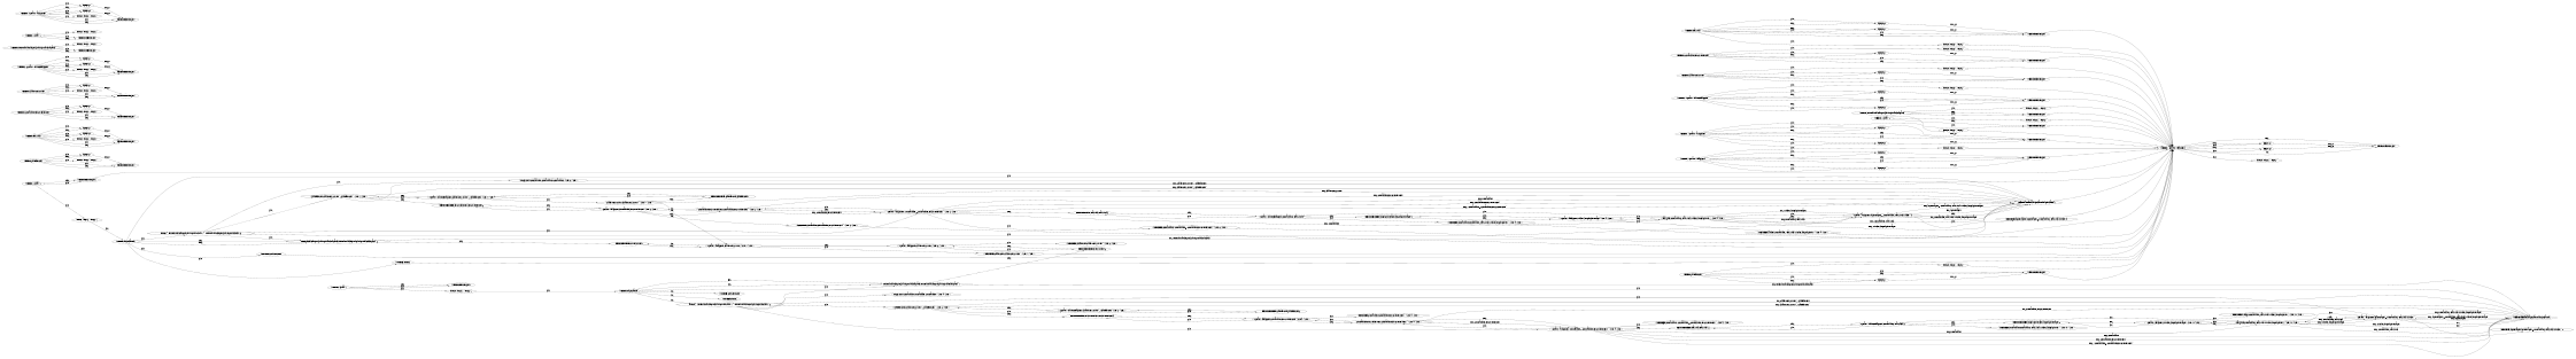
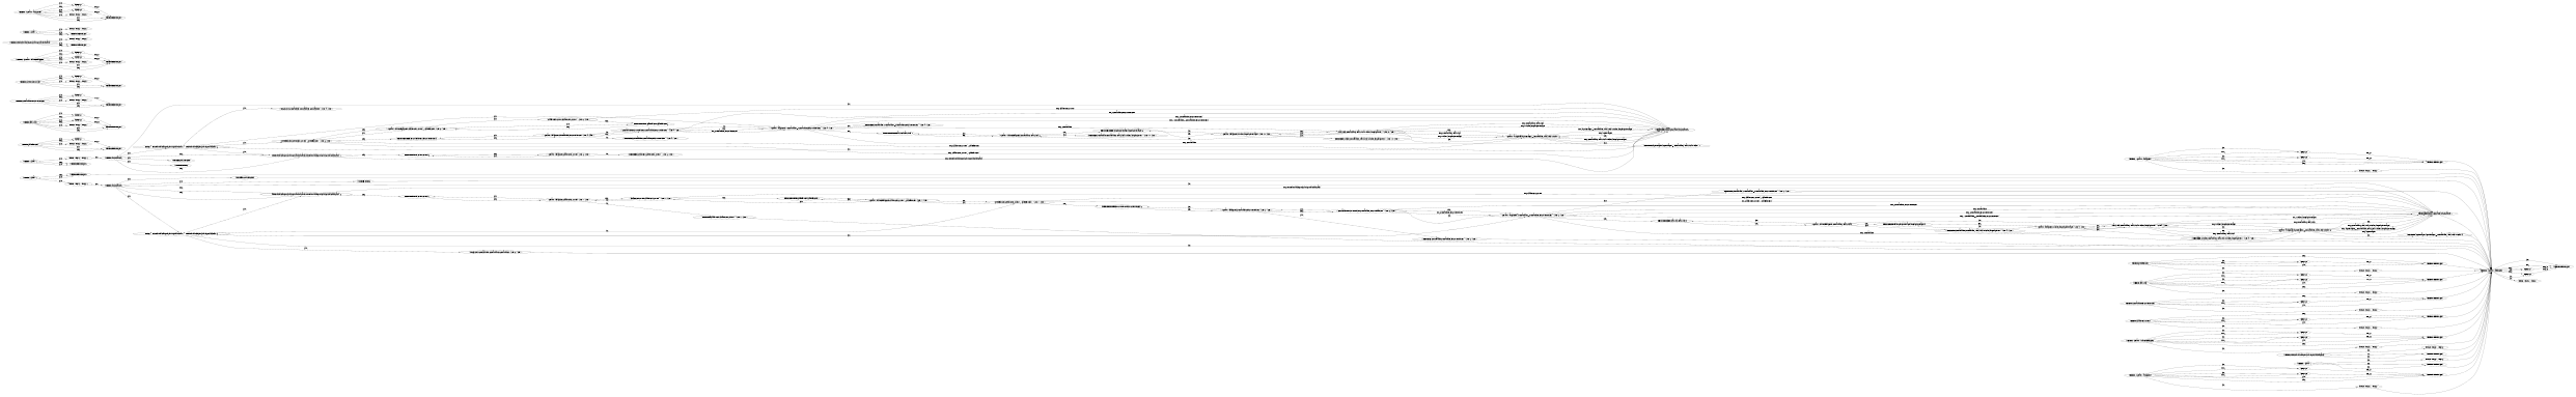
  digraph {
    rankdir=LR
    n1 [label=<(METHOD,&lt;operator&gt;.fieldAccess)>]
    n2 [label=<(PARAM,p1)>]
    n3 [label=<(PARAM,p2)>]
    n4 [label=<(BLOCK,&lt;empty&gt;,&lt;empty&gt;)>]
    n5 [label=<(METHOD_RETURN,ANY)>]
    n6 [label=<(METHOD,&lt;global&gt;)<SUB>1</SUB>>]
    n7 [label=<(BLOCK,&lt;empty&gt;,&lt;empty&gt;)<SUB>1</SUB>>]
    n8 [label=<(METHOD_RETURN,ANY)<SUB>1</SUB>>]
    n9 [label=<(METHOD,PluginChannel)<SUB>1</SUB>>]
    n10 [label=<(BLOCK,{   set_send_unblocking_only_during_unblock_dis...,{   set_send_unblocking_only_during_unblock_dis...)<SUB>6</SUB>>]
    n11 [label=<(set_send_unblocking_only_during_unblock_dispatch,set_send_unblocking_only_during_unblock_dispatch())<SUB>7</SUB>>]
    n12 [label=<(MODIFIER,CONSTRUCTOR)>]
    n13 [label=<(MODIFIER,PUBLIC)>]
    n14 [label=<(METHOD_RETURN,PluginChannel.PluginChannel)<SUB>1</SUB>>]
    n15 [label="<(AddRefProcess,ChildProcess::current()-&gt;AddRefProcess())<SUB>8</SUB>>"]
    n16 [label="<(LOCAL,const CommandLine* command_line: CommandLine*)<SUB>9</SUB>>"]
    n17 [label="<(&lt;operator&gt;.assignment,* command_line = CommandLine::ForCurrentProcess())<SUB>9</SUB>>"]
    n18 [label=<(&lt;operator&gt;.assignment,log_messages_ = command_line-&gt;HasSwitch(switche...)<SUB>10</SUB>>]
    n19 [label=<(FIELD_IDENTIFIER,current,current)<SUB>8</SUB>>]
    n20 [label="<(&lt;operator&gt;.indirectFieldAccess,ChildProcess::current()-&gt;AddRefProcess)<SUB>8</SUB>>"]
    n21 [label=<(FIELD_IDENTIFIER,ForCurrentProcess,ForCurrentProcess)<SUB>9</SUB>>]
    n22 [label="<(IDENTIFIER,command_line,* command_line = CommandLine::ForCurrentProcess())<SUB>9</SUB>>"]
    n23 [label="<(CommandLine.ForCurrentProcess,CommandLine::ForCurrentProcess())<SUB>9</SUB>>"]
    n24 [label="<(HasSwitch,command_line-&gt;HasSwitch(switches::kLogPluginMes...)<SUB>10</SUB>>"]
    n25 [label=<(FIELD_IDENTIFIER,HasSwitch,HasSwitch)<SUB>10</SUB>>]
    n26 [label=<(IDENTIFIER,log_messages_,log_messages_ = command_line-&gt;HasSwitch(switche...)<SUB>10</SUB>>]
    n27 [label="<(&lt;operator&gt;.fieldAccess,ChildProcess::current)<SUB>8</SUB>>"]
+   n28 [label="<(ChildProcess.current,ChildProcess::current())<SUB>8</SUB>>"]
    n29 [label=<(FIELD_IDENTIFIER,AddRefProcess,AddRefProcess)<SUB>8</SUB>>]
    n30 [label="<(&lt;operator&gt;.fieldAccess,CommandLine::ForCurrentProcess)<SUB>9</SUB>>"]
    n31 [label="<(IDENTIFIER,ChildProcess,ChildProcess::current())<SUB>8</SUB>>"]
    n32 [label=<(&lt;operator&gt;.indirectFieldAccess,command_line-&gt;HasSwitch)<SUB>10</SUB>>]
    n33 [label="<(&lt;operator&gt;.fieldAccess,switches::kLogPluginMessages)<SUB>10</SUB>>"]
    n34 [label="<(IDENTIFIER,CommandLine,CommandLine::ForCurrentProcess())<SUB>9</SUB>>"]
    n35 [label="<(IDENTIFIER,command_line,command_line-&gt;HasSwitch(switches::kLogPluginMes...)<SUB>10</SUB>>"]
    n36 [label=<(FIELD_IDENTIFIER,kLogPluginMessages,kLogPluginMessages)<SUB>10</SUB>>]
    n37 [label="<(IDENTIFIER,switches,command_line-&gt;HasSwitch(switches::kLogPluginMes...)<SUB>10</SUB>>"]
    n38 [label=<(METHOD,AddRefProcess)>]
    n39 [label=<(PARAM,p1)>]
    n40 [label=<(BLOCK,&lt;empty&gt;,&lt;empty&gt;)>]
    n41 [label=<(METHOD_RETURN,ANY)>]
    n42 [label=<(METHOD,HasSwitch)>]
    n43 [label=<(PARAM,p1)>]
    n44 [label=<(PARAM,p2)>]
    n45 [label=<(BLOCK,&lt;empty&gt;,&lt;empty&gt;)>]
    n46 [label=<(METHOD_RETURN,ANY)>]
    n47 [label=<(METHOD,CommandLine.ForCurrentProcess)>]
    n48 [label=<(PARAM,p1)>]
    n49 [label=<(BLOCK,&lt;empty&gt;,&lt;empty&gt;)>]
    n50 [label=<(METHOD_RETURN,ANY)>]
    n51 [label=<(METHOD,ChildProcess.current)>]
    n52 [label=<(PARAM,p1)>]
    n53 [label=<(BLOCK,&lt;empty&gt;,&lt;empty&gt;)>]
    n54 [label=<(METHOD_RETURN,ANY)>]
    n55 [label=<(METHOD,&lt;operator&gt;.indirectFieldAccess)>]
    n56 [label=<(PARAM,p1)>]
    n57 [label=<(PARAM,p2)>]
    n58 [label=<(BLOCK,&lt;empty&gt;,&lt;empty&gt;)>]
    n59 [label=<(METHOD_RETURN,ANY)>]
    n60 [label=<(METHOD,set_send_unblocking_only_during_unblock_dispatch)>]
    n61 [label=<(BLOCK,&lt;empty&gt;,&lt;empty&gt;)>]
    n62 [label=<(METHOD_RETURN,ANY)>]
    n63 [label=<(METHOD,&lt;global&gt;)<SUB>1</SUB>>]
    n64 [label=<(BLOCK,&lt;empty&gt;,&lt;empty&gt;)>]
    n65 [label=<(METHOD_RETURN,ANY)>]
    n66 [label=<(METHOD,&lt;operator&gt;.assignment)>]
    n67 [label=<(PARAM,p1)>]
    n68 [label=<(PARAM,p2)>]
    n69 [label=<(BLOCK,&lt;empty&gt;,&lt;empty&gt;)>]
    n70 [label=<(METHOD_RETURN,ANY)>]
    n71 [label=<(METHOD,&lt;operator&gt;.fieldAccess)>]
    n72 [label=<(PARAM,p1)>]
    n73 [label=<(PARAM,p2)>]
    n74 [label=<(BLOCK,&lt;empty&gt;,&lt;empty&gt;)>]
    n75 [label=<(METHOD_RETURN,ANY)>]
    n76 [label=<(METHOD,&lt;global&gt;)<SUB>1</SUB>>]
    n77 [label=<(BLOCK,&lt;empty&gt;,&lt;empty&gt;)<SUB>1</SUB>>]
    n78 [label=<(METHOD_RETURN,ANY)<SUB>1</SUB>>]
    n79 [label=<(METHOD,PluginChannel)<SUB>1</SUB>>]
    n80 [label=<(BLOCK,{   set_send_unblocking_only_during_unblock_dis...,{   set_send_unblocking_only_during_unblock_dis...)<SUB>5</SUB>>]
    n81 [label=<(set_send_unblocking_only_during_unblock_dispatch,set_send_unblocking_only_during_unblock_dispatch())<SUB>6</SUB>>]
    n82 [label=<(MODIFIER,CONSTRUCTOR)>]
    n83 [label=<(MODIFIER,PUBLIC)>]
    n84 [label=<(METHOD_RETURN,PluginChannel.PluginChannel)<SUB>1</SUB>>]
    n85 [label="<(AddRefProcess,ChildProcess::current()-&gt;AddRefProcess())<SUB>7</SUB>>"]
    n86 [label="<(LOCAL,const CommandLine* command_line: CommandLine*)<SUB>8</SUB>>"]
    n87 [label="<(&lt;operator&gt;.assignment,* command_line = CommandLine::ForCurrentProcess())<SUB>8</SUB>>"]
    n88 [label=<(&lt;operator&gt;.assignment,log_messages_ = command_line-&gt;HasSwitch(switche...)<SUB>9</SUB>>]
    n89 [label=<(FIELD_IDENTIFIER,current,current)<SUB>7</SUB>>]
    n90 [label="<(&lt;operator&gt;.indirectFieldAccess,ChildProcess::current()-&gt;AddRefProcess)<SUB>7</SUB>>"]
    n91 [label=<(FIELD_IDENTIFIER,ForCurrentProcess,ForCurrentProcess)<SUB>8</SUB>>]
    n92 [label="<(IDENTIFIER,command_line,* command_line = CommandLine::ForCurrentProcess())<SUB>8</SUB>>"]
    n93 [label="<(CommandLine.ForCurrentProcess,CommandLine::ForCurrentProcess())<SUB>8</SUB>>"]
    n94 [label="<(HasSwitch,command_line-&gt;HasSwitch(switches::kLogPluginMes...)<SUB>9</SUB>>"]
    n95 [label=<(FIELD_IDENTIFIER,HasSwitch,HasSwitch)<SUB>9</SUB>>]
    n96 [label=<(IDENTIFIER,log_messages_,log_messages_ = command_line-&gt;HasSwitch(switche...)<SUB>9</SUB>>]
    n97 [label="<(&lt;operator&gt;.fieldAccess,ChildProcess::current)<SUB>7</SUB>>"]
    n98 [label="<(ChildProcess.current,ChildProcess::current())<SUB>7</SUB>>"]
    n99 [label=<(FIELD_IDENTIFIER,AddRefProcess,AddRefProcess)<SUB>7</SUB>>]
    n100 [label="<(&lt;operator&gt;.fieldAccess,CommandLine::ForCurrentProcess)<SUB>8</SUB>>"]
    n101 [label="<(IDENTIFIER,ChildProcess,ChildProcess::current())<SUB>7</SUB>>"]
    n102 [label=<(&lt;operator&gt;.indirectFieldAccess,command_line-&gt;HasSwitch)<SUB>9</SUB>>]
    n103 [label="<(&lt;operator&gt;.fieldAccess,switches::kLogPluginMessages)<SUB>9</SUB>>"]
    n104 [label="<(IDENTIFIER,CommandLine,CommandLine::ForCurrentProcess())<SUB>8</SUB>>"]
    n105 [label="<(IDENTIFIER,command_line,command_line-&gt;HasSwitch(switches::kLogPluginMes...)<SUB>9</SUB>>"]
    n106 [label=<(FIELD_IDENTIFIER,kLogPluginMessages,kLogPluginMessages)<SUB>9</SUB>>]
    n107 [label="<(IDENTIFIER,switches,command_line-&gt;HasSwitch(switches::kLogPluginMes...)<SUB>9</SUB>>"]
    n108 [label=<(METHOD,AddRefProcess)>]
    n109 [label=<(PARAM,p1)>]
    n110 [label=<(BLOCK,&lt;empty&gt;,&lt;empty&gt;)>]
    n111 [label=<(METHOD_RETURN,ANY)>]
    n112 [label=<(METHOD,HasSwitch)>]
    n113 [label=<(PARAM,p1)>]
    n114 [label=<(PARAM,p2)>]
    n115 [label=<(BLOCK,&lt;empty&gt;,&lt;empty&gt;)>]
    n116 [label=<(METHOD_RETURN,ANY)>]
    n117 [label=<(METHOD,CommandLine.ForCurrentProcess)>]
    n118 [label=<(PARAM,p1)>]
    n119 [label=<(BLOCK,&lt;empty&gt;,&lt;empty&gt;)>]
    n120 [label=<(METHOD_RETURN,ANY)>]
    n121 [label=<(METHOD,ChildProcess.current)>]
    n122 [label=<(PARAM,p1)>]
    n123 [label=<(BLOCK,&lt;empty&gt;,&lt;empty&gt;)>]
    n124 [label=<(METHOD_RETURN,ANY)>]
    n125 [label=<(METHOD,&lt;operator&gt;.indirectFieldAccess)>]
    n126 [label=<(PARAM,p1)>]
    n127 [label=<(PARAM,p2)>]
    n128 [label=<(BLOCK,&lt;empty&gt;,&lt;empty&gt;)>]
    n129 [label=<(METHOD_RETURN,ANY)>]
    n130 [label=<(METHOD,set_send_unblocking_only_during_unblock_dispatch)>]
    n131 [label=<(BLOCK,&lt;empty&gt;,&lt;empty&gt;)>]
    n132 [label=<(METHOD_RETURN,ANY)>]
    n133 [label=<(METHOD,&lt;global&gt;)<SUB>1</SUB>>]
    n134 [label=<(BLOCK,&lt;empty&gt;,&lt;empty&gt;)>]
    n135 [label=<(METHOD_RETURN,ANY)>]
    n136 [label=<(METHOD,&lt;operator&gt;.assignment)>]
    n137 [label=<(PARAM,p1)>]
    n138 [label=<(PARAM,p2)>]
    n139 [label=<(BLOCK,&lt;empty&gt;,&lt;empty&gt;)>]
    n140 [label=<(METHOD_RETURN,ANY)>]
    n1 -> n2 [label="AST: "]
    n1 -> n2 [label="DDG: "]
    n1 -> n3 [label="AST: "]
    n1 -> n3 [label="DDG: "]
    n1 -> n4 [label="AST: "]
    n1 -> n5 [label="AST: "]
    n1 -> n5 [label="CFG: "]
    n2 -> n5 [label="DDG: p1"]
    n3 -> n5 [label="DDG: p2"]
    n6 -> n7 [label="AST: "]
    n6 -> n8 [label="AST: "]
    n6 -> n8 [label="CFG: "]
    n7 -> n9 [label="AST: "]
    n9 -> n10 [label="AST: "]
    n9 -> n11 [label="CFG: "]
    n9 -> n11 [label="DDG: "]
    n9 -> n12 [label="AST: "]
    n9 -> n13 [label="AST: "]
    n9 -> n14 [label="AST: "]
    n10 -> n11 [label="AST: "]
    n10 -> n15 [label="AST: "]
    n10 -> n16 [label="AST: "]
    n10 -> n17 [label="AST: "]
    n10 -> n18 [label="AST: "]
    n11 -> n14 [label="DDG: set_send_unblocking_only_during_unblock_dispatch()"]
    n11 -> n19 [label="CFG: "]
    n15 -> n14 [label="DDG: ChildProcess::current()-&gt;AddRefProcess"]
    n15 -> n14 [label="DDG: ChildProcess::current()-&gt;AddRefProcess()"]
    n15 -> n20 [label="AST: "]
    n15 -> n21 [label="CFG: "]
    n17 -> n14 [label="DDG: command_line"]
    n17 -> n14 [label="DDG: CommandLine::ForCurrentProcess()"]
    n17 -> n14 [label="DDG: * command_line = CommandLine::ForCurrentProcess()"]
    n17 -> n22 [label="AST: "]
    n17 -> n23 [label="AST: "]
    n17 -> n24 [label="DDG: command_line"]
    n17 -> n25 [label="CFG: "]
    n18 -> n14 [label="CFG: "]
    n18 -> n14 [label="DDG: command_line-&gt;HasSwitch(switches::kLogPluginMessages)"]
    n18 -> n14 [label="DDG: log_messages_ = command_line-&gt;HasSwitch(switches::kLogPluginMessages)"]
    n18 -> n14 [label="DDG: log_messages_"]
    n18 -> n24 [label="AST: "]
    n18 -> n26 [label="AST: "]
    n19 -> n27 [label="CFG: "]
    n20 -> n15 [label="CFG: "]
+   n20 -> n28 [label="AST: "]
    n20 -> n29 [label="AST: "]
    n21 -> n30 [label="CFG: "]
    n23 -> n14 [label="DDG: CommandLine::ForCurrentProcess"]
    n23 -> n17 [label="CFG: "]
    n23 -> n17 [label="DDG: CommandLine::ForCurrentProcess"]
    n23 -> n30 [label="AST: "]
    n24 -> n14 [label="DDG: command_line-&gt;HasSwitch"]
    n24 -> n14 [label="DDG: switches::kLogPluginMessages"]
    n24 -> n18 [label="CFG: "]
    n24 -> n18 [label="DDG: command_line-&gt;HasSwitch"]
    n24 -> n18 [label="DDG: switches::kLogPluginMessages"]
    n24 -> n32 [label="AST: "]
    n24 -> n33 [label="AST: "]
    n25 -> n32 [label="CFG: "]
    n27 -> n19 [label="AST: "]
    n27 -> n31 [label="AST: "]
+   n28 -> n14 [label="DDG: ChildProcess::current"]
+   n28 -> n29 [label="CFG: "]
    n29 -> n20 [label="CFG: "]
    n30 -> n21 [label="AST: "]
    n30 -> n23 [label="CFG: "]
    n30 -> n34 [label="AST: "]
    n32 -> n25 [label="AST: "]
    n32 -> n35 [label="AST: "]
    n32 -> n36 [label="CFG: "]
    n33 -> n24 [label="CFG: "]
    n33 -> n36 [label="AST: "]
    n33 -> n37 [label="AST: "]
    n36 -> n33 [label="CFG: "]
    n38 -> n39 [label="AST: "]
    n38 -> n39 [label="DDG: "]
    n38 -> n40 [label="AST: "]
    n38 -> n41 [label="AST: "]
    n38 -> n41 [label="CFG: "]
    n39 -> n41 [label="DDG: p1"]
    n42 -> n43 [label="AST: "]
    n42 -> n43 [label="DDG: "]
    n42 -> n44 [label="AST: "]
    n42 -> n44 [label="DDG: "]
    n42 -> n45 [label="AST: "]
    n42 -> n46 [label="AST: "]
    n42 -> n46 [label="CFG: "]
    n43 -> n46 [label="DDG: p1"]
    n44 -> n46 [label="DDG: p2"]
    n47 -> n48 [label="AST: "]
    n47 -> n48 [label="DDG: "]
    n47 -> n49 [label="AST: "]
    n47 -> n50 [label="AST: "]
    n47 -> n50 [label="CFG: "]
    n48 -> n50 [label="DDG: p1"]
    n51 -> n52 [label="AST: "]
    n51 -> n52 [label="DDG: "]
    n51 -> n53 [label="AST: "]
    n51 -> n54 [label="AST: "]
    n51 -> n54 [label="CFG: "]
    n52 -> n54 [label="DDG: p1"]
    n55 -> n56 [label="AST: "]
    n55 -> n56 [label="DDG: "]
    n55 -> n57 [label="AST: "]
    n55 -> n57 [label="DDG: "]
    n55 -> n58 [label="AST: "]
    n55 -> n59 [label="AST: "]
    n55 -> n59 [label="CFG: "]
    n56 -> n59 [label="DDG: p1"]
    n57 -> n59 [label="DDG: p2"]
    n60 -> n61 [label="AST: "]
    n60 -> n62 [label="AST: "]
    n60 -> n62 [label="CFG: "]
    n63 -> n64 [label="AST: "]
    n63 -> n65 [label="AST: "]
    n63 -> n65 [label="CFG: "]
    n66 -> n67 [label="AST: "]
    n66 -> n67 [label="DDG: "]
    n66 -> n68 [label="AST: "]
    n66 -> n68 [label="DDG: "]
    n66 -> n69 [label="AST: "]
    n66 -> n70 [label="AST: "]
    n66 -> n70 [label="CFG: "]
    n67 -> n70 [label="DDG: p1"]
    n68 -> n70 [label="DDG: p2"]
    n71 -> n72 [label="AST: "]
    n71 -> n72 [label="DDG: "]
    n71 -> n73 [label="AST: "]
    n71 -> n73 [label="DDG: "]
    n71 -> n74 [label="AST: "]
    n71 -> n75 [label="AST: "]
    n71 -> n75 [label="CFG: "]
    n72 -> n75 [label="DDG: p1"]
    n73 -> n75 [label="DDG: p2"]
    n74 -> n1
    n75 -> n1
    n76 -> n77 [label="AST: "]
    n76 -> n78 [label="AST: "]
    n76 -> n78 [label="CFG: "]
    n77 -> n79 [label="AST: "]
    n78 -> n1
    n79 -> n80 [label="AST: "]
    n79 -> n81 [label="CFG: "]
    n79 -> n81 [label="DDG: "]
    n79 -> n82 [label="AST: "]
    n79 -> n83 [label="AST: "]
    n79 -> n84 [label="AST: "]
    n80 -> n81 [label="AST: "]
    n80 -> n85 [label="AST: "]
    n80 -> n86 [label="AST: "]
    n80 -> n87 [label="AST: "]
    n80 -> n88 [label="AST: "]
    n81 -> n84 [label="DDG: set_send_unblocking_only_during_unblock_dispatch()"]
    n81 -> n89 [label="CFG: "]
    n82 -> n1
    n83 -> n1
    n84 -> n1
    n85 -> n84 [label="DDG: ChildProcess::current()-&gt;AddRefProcess"]
    n85 -> n84 [label="DDG: ChildProcess::current()-&gt;AddRefProcess()"]
    n85 -> n90 [label="AST: "]
    n85 -> n91 [label="CFG: "]
    n86 -> n1
    n87 -> n84 [label="DDG: command_line"]
    n87 -> n84 [label="DDG: CommandLine::ForCurrentProcess()"]
    n87 -> n84 [label="DDG: * command_line = CommandLine::ForCurrentProcess()"]
    n87 -> n92 [label="AST: "]
    n87 -> n93 [label="AST: "]
    n87 -> n94 [label="DDG: command_line"]
    n87 -> n95 [label="CFG: "]
    n88 -> n84 [label="CFG: "]
    n88 -> n84 [label="DDG: command_line-&gt;HasSwitch(switches::kLogPluginMessages)"]
    n88 -> n84 [label="DDG: log_messages_ = command_line-&gt;HasSwitch(switches::kLogPluginMessages)"]
    n88 -> n84 [label="DDG: log_messages_"]
    n88 -> n94 [label="AST: "]
    n88 -> n96 [label="AST: "]
    n89 -> n97 [label="CFG: "]
    n90 -> n85 [label="CFG: "]
    n90 -> n98 [label="AST: "]
    n90 -> n99 [label="AST: "]
    n91 -> n100 [label="CFG: "]
    n92 -> n1
    n93 -> n84 [label="DDG: CommandLine::ForCurrentProcess"]
    n93 -> n87 [label="CFG: "]
    n93 -> n87 [label="DDG: CommandLine::ForCurrentProcess"]
    n93 -> n100 [label="AST: "]
    n94 -> n84 [label="DDG: command_line-&gt;HasSwitch"]
    n94 -> n84 [label="DDG: switches::kLogPluginMessages"]
    n94 -> n88 [label="CFG: "]
    n94 -> n88 [label="DDG: command_line-&gt;HasSwitch"]
    n94 -> n88 [label="DDG: switches::kLogPluginMessages"]
    n94 -> n102 [label="AST: "]
    n94 -> n103 [label="AST: "]
    n95 -> n102 [label="CFG: "]
    n96 -> n1
    n97 -> n89 [label="AST: "]
-   n97 -> n27 [label="CFG: "]
+   n97 -> n98 [label="CFG: "]
    n97 -> n101 [label="AST: "]
    n98 -> n84 [label="DDG: ChildProcess::current"]
    n98 -> n97 [label="AST: "]
    n98 -> n99 [label="CFG: "]
    n99 -> n90 [label="CFG: "]
    n100 -> n91 [label="AST: "]
    n100 -> n93 [label="CFG: "]
    n100 -> n104 [label="AST: "]
    n101 -> n1
    n102 -> n95 [label="AST: "]
    n102 -> n105 [label="AST: "]
    n102 -> n106 [label="CFG: "]
    n103 -> n94 [label="CFG: "]
    n103 -> n106 [label="AST: "]
    n103 -> n107 [label="AST: "]
    n104 -> n1
    n105 -> n1
    n106 -> n103 [label="CFG: "]
    n107 -> n1
    n108 -> n109 [label="AST: "]
    n108 -> n109 [label="DDG: "]
    n108 -> n110 [label="AST: "]
    n108 -> n111 [label="AST: "]
    n108 -> n111 [label="CFG: "]
    n109 -> n111 [label="DDG: p1"]
    n110 -> n1
    n111 -> n1
    n112 -> n113 [label="AST: "]
    n112 -> n113 [label="DDG: "]
    n112 -> n114 [label="AST: "]
    n112 -> n114 [label="DDG: "]
    n112 -> n115 [label="AST: "]
    n112 -> n116 [label="AST: "]
    n112 -> n116 [label="CFG: "]
    n113 -> n116 [label="DDG: p1"]
    n114 -> n116 [label="DDG: p2"]
    n115 -> n1
    n116 -> n1
    n117 -> n118 [label="AST: "]
    n117 -> n118 [label="DDG: "]
    n117 -> n119 [label="AST: "]
    n117 -> n120 [label="AST: "]
    n117 -> n120 [label="CFG: "]
    n118 -> n120 [label="DDG: p1"]
    n119 -> n1
    n120 -> n1
    n121 -> n122 [label="AST: "]
    n121 -> n122 [label="DDG: "]
    n121 -> n123 [label="AST: "]
    n121 -> n124 [label="AST: "]
    n121 -> n124 [label="CFG: "]
    n122 -> n124 [label="DDG: p1"]
    n123 -> n1
    n124 -> n1
    n125 -> n126 [label="AST: "]
    n125 -> n126 [label="DDG: "]
    n125 -> n127 [label="AST: "]
    n125 -> n127 [label="DDG: "]
    n125 -> n128 [label="AST: "]
    n125 -> n129 [label="AST: "]
    n125 -> n129 [label="CFG: "]
    n126 -> n129 [label="DDG: p1"]
    n127 -> n129 [label="DDG: p2"]
    n128 -> n1
    n129 -> n1
    n130 -> n131 [label="AST: "]
    n130 -> n132 [label="AST: "]
    n130 -> n132 [label="CFG: "]
    n131 -> n1
    n132 -> n1
    n133 -> n134 [label="AST: "]
    n133 -> n135 [label="AST: "]
    n133 -> n135 [label="CFG: "]
    n134 -> n1
    n135 -> n1
    n136 -> n137 [label="AST: "]
    n136 -> n137 [label="DDG: "]
    n136 -> n138 [label="AST: "]
    n136 -> n138 [label="DDG: "]
    n136 -> n139 [label="AST: "]
    n136 -> n140 [label="AST: "]
    n136 -> n140 [label="CFG: "]
    n137 -> n140 [label="DDG: p1"]
    n138 -> n140 [label="DDG: p2"]
    n139 -> n1
    n140 -> n1
  }
